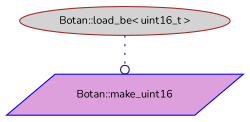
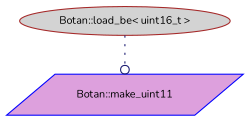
  digraph {
    rankdir=TB
    fontname=Nunito
    node [fontname=Nunito fontsize=10 style=filled]
    n1 [color=brown fillcolor=lightgrey fontcolor=black height=0.2 label="Botan::load_be\< uint16_t \>" shape=ellipse width=0.4]
-   n2 [color=blue fillcolor=plum height=0.2 label="Botan::make_uint16" shape=parallelogram width=0.4]
+   n2 [color=blue fillcolor=plum height=0.2 label="Botan::make_uint11" shape=parallelogram width=0.4]
    n1 -> n2 [color=midnightblue fontname=Nunito fontsize=10 labelfontname=Helvetica labelfontsize=10 style=dotted arrowhead=odot]
  }
